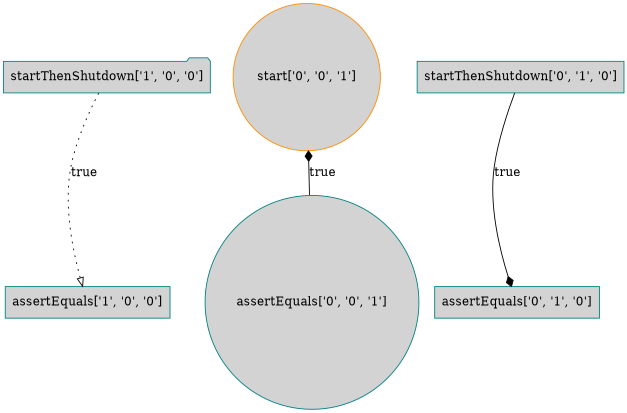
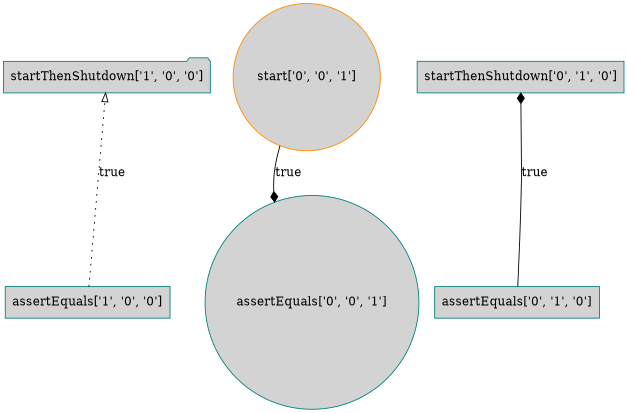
  digraph {
    node [color=teal fillcolor=lightgray shape=box style=filled]
    edge [arrowhead=diamond style=solid]
    n1 [label="startThenShutdown['1', '0', '0']" shape=folder]
    n2 [label="assertEquals['1', '0', '0']"]
    n3 [color=darkorange label="start['0', '0', '1']" shape=circle]
    n4 [label="assertEquals['0', '0', '1']" shape=circle]
    n5 [label="startThenShutdown['0', '1', '0']"]
    n6 [label="assertEquals['0', '1', '0']"]
-   n1 -> n2 [arrowhead=onormal label=true style=dotted]
-   n4 -> n3 [label=true]
-   n5 -> n6 [label=true]
+   n2 -> n1 [arrowhead=onormal label=true style=dotted]
+   n3 -> n4 [label=true]
+   n6 -> n5 [label=true]
  }
